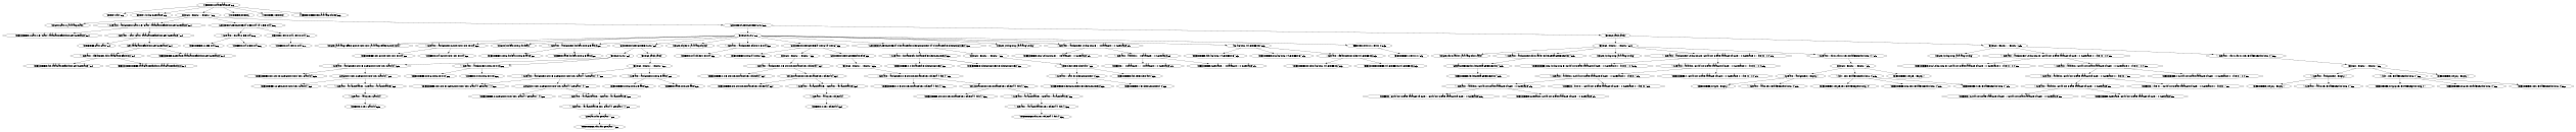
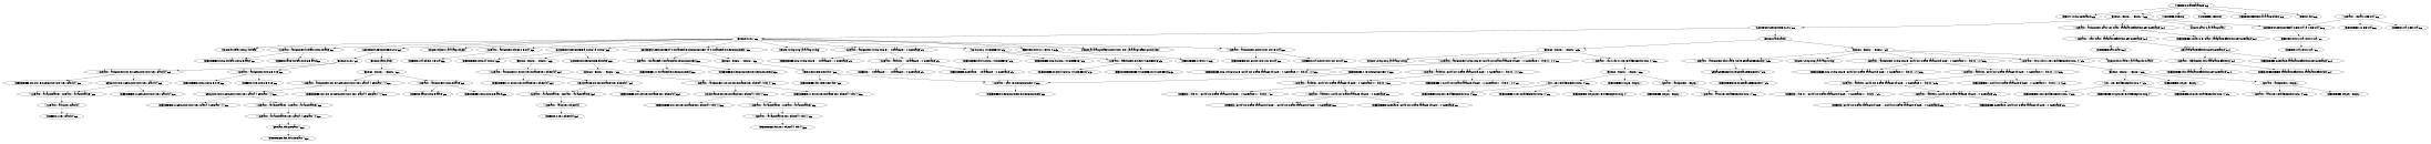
  digraph {
    n1 [label=<(METHOD,createDataType)<SUB>513</SUB>>]
    n2 [label=<(PARAM,this)<SUB>513</SUB>>]
    n3 [label=<(PARAM,String typeName)<SUB>513</SUB>>]
    n4 [label=<(BLOCK,&lt;empty&gt;,&lt;empty&gt;)<SUB>513</SUB>>]
    n5 [label=<(MODIFIER,PUBLIC)>]
    n6 [label=<(MODIFIER,VIRTUAL)>]
    n7 [label=<(METHOD_RETURN,java.lang.Object)<SUB>513</SUB>>]
    n8 [label=<(LOCAL,Class c: java.lang.Class)>]
    n9 [label=<(&lt;operator&gt;.assignment,Class c = (Class) dataClassDefinitions.get(typeName))<SUB>514</SUB>>]
    n10 [label=<(CONTROL_STRUCTURE,if (c == null),if (c == null))<SUB>516</SUB>>]
    n11 [label=<(CONTROL_STRUCTURE,try,try)<SUB>519</SUB>>]
    n12 [label=<(IDENTIFIER,c,Class c = (Class) dataClassDefinitions.get(typeName))<SUB>514</SUB>>]
    n13 [label=<(&lt;operator&gt;.cast,(Class) dataClassDefinitions.get(typeName))<SUB>514</SUB>>]
    n14 [label=<(&lt;operator&gt;.equals,c == null)<SUB>516</SUB>>]
    n15 [label=<(RETURN,return null;,return null;)<SUB>517</SUB>>]
    n16 [label=<(BLOCK,try,try)<SUB>519</SUB>>]
    n17 [label=<(BLOCK,catch,catch)>]
    n18 [label=<(TYPE_REF,Class,Class)<SUB>514</SUB>>]
    n19 [label=<(get,dataClassDefinitions.get(typeName))<SUB>514</SUB>>]
    n20 [label=<(&lt;operator&gt;.fieldAccess,this.dataClassDefinitions)<SUB>514</SUB>>]
    n21 [label=<(IDENTIFIER,typeName,dataClassDefinitions.get(typeName))<SUB>514</SUB>>]
    n22 [label=<(IDENTIFIER,this,dataClassDefinitions.get(typeName))<SUB>514</SUB>>]
    n23 [label=<(FIELD_IDENTIFIER,dataClassDefinitions,dataClassDefinitions)<SUB>514</SUB>>]
    n24 [label=<(IDENTIFIER,c,c == null)<SUB>516</SUB>>]
    n25 [label=<(LITERAL,null,c == null)<SUB>516</SUB>>]
    n26 [label=<(LITERAL,null,return null;)<SUB>517</SUB>>]
    n27 [label=<(LOCAL,java.lang.reflect.Constructor ctor: java.lang.reflect.Constructor)>]
    n28 [label=<(&lt;operator&gt;.assignment,Constructor ctor = null)<SUB>520</SUB>>]
    n29 [label=<(LOCAL,boolean noArg: boolean)>]
    n30 [label=<(&lt;operator&gt;.assignment,boolean noArg = false)<SUB>521</SUB>>]
    n31 [label=<(CONTROL_STRUCTURE,try,try)<SUB>524</SUB>>]
    n32 [label=<(LOCAL,Object o: java.lang.Object)>]
    n33 [label=<(&lt;operator&gt;.assignment,Object o = null)<SUB>532</SUB>>]
    n34 [label=<(CONTROL_STRUCTURE,if (noArg),if (noArg))<SUB>533</SUB>>]
    n35 [label=<(CONTROL_STRUCTURE,if (o instanceof ProjectComponent),if (o instanceof ProjectComponent))<SUB>538</SUB>>]
    n36 [label=<(LOCAL,String msg: java.lang.String)>]
    n37 [label=<(&lt;operator&gt;.assignment,String msg = &quot;   +DataType: &quot; + typeName)<SUB>541</SUB>>]
    n38 [label=<(log,log(msg, MSG_DEBUG))<SUB>542</SUB>>]
    n39 [label=<(RETURN,return o;,return o;)<SUB>543</SUB>>]
    n40 [label=<(BLOCK,&lt;empty&gt;,&lt;empty&gt;)<SUB>544</SUB>>]
    n41 [label=<(BLOCK,&lt;empty&gt;,&lt;empty&gt;)<SUB>549</SUB>>]
    n42 [label=<(IDENTIFIER,ctor,Constructor ctor = null)<SUB>520</SUB>>]
    n43 [label=<(LITERAL,null,Constructor ctor = null)<SUB>520</SUB>>]
    n44 [label=<(IDENTIFIER,noArg,boolean noArg = false)<SUB>521</SUB>>]
    n45 [label=<(LITERAL,false,boolean noArg = false)<SUB>521</SUB>>]
    n46 [label=<(BLOCK,try,try)<SUB>524</SUB>>]
    n47 [label=<(BLOCK,catch,catch)>]
    n48 [label=<(LITERAL,null,Object o = null)<SUB>532</SUB>>]
    n49 [label=<(IDENTIFIER,noArg,if (noArg))<SUB>533</SUB>>]
    n50 [label=<(BLOCK,&lt;empty&gt;,&lt;empty&gt;)<SUB>533</SUB>>]
    n51 [label=<(CONTROL_STRUCTURE,else,else)<SUB>535</SUB>>]
    n52 [label=<(&lt;operator&gt;.instanceOf,o instanceof ProjectComponent)<SUB>538</SUB>>]
    n53 [label=<(BLOCK,&lt;empty&gt;,&lt;empty&gt;)<SUB>538</SUB>>]
    n54 [label=<(IDENTIFIER,msg,String msg = &quot;   +DataType: &quot; + typeName)<SUB>541</SUB>>]
    n55 [label=<(&lt;operator&gt;.addition,&quot;   +DataType: &quot; + typeName)<SUB>541</SUB>>]
    n56 [label=<(IDENTIFIER,this,log(msg, MSG_DEBUG))<SUB>542</SUB>>]
    n57 [label=<(IDENTIFIER,msg,log(msg, MSG_DEBUG))<SUB>542</SUB>>]
    n58 [label=<(&lt;operator&gt;.fieldAccess,Project.MSG_DEBUG)<SUB>542</SUB>>]
    n59 [label=<(IDENTIFIER,o,return o;)<SUB>543</SUB>>]
    n60 [label=<(&lt;operator&gt;.assignment,ctor = c.getConstructor(new Class[0]))<SUB>525</SUB>>]
    n61 [label=<(&lt;operator&gt;.assignment,noArg = true)<SUB>526</SUB>>]
    n62 [label=<(BLOCK,&lt;empty&gt;,&lt;empty&gt;)<SUB>527</SUB>>]
    n63 [label=<(IDENTIFIER,ctor,ctor = c.getConstructor(new Class[0]))<SUB>525</SUB>>]
    n64 [label=<(getConstructor,c.getConstructor(new Class[0]))<SUB>525</SUB>>]
    n65 [label=<(IDENTIFIER,noArg,noArg = true)<SUB>526</SUB>>]
    n66 [label=<(LITERAL,true,noArg = true)<SUB>526</SUB>>]
    n67 [label=<(IDENTIFIER,c,c.getConstructor(new Class[0]))<SUB>525</SUB>>]
    n68 [label=<(&lt;operator&gt;.arrayInitializer,&lt;operator&gt;.arrayInitializer)<SUB>525</SUB>>]
    n69 [label=<(&lt;operator&gt;.alloc,new Class[0])>]
    n70 [label=<(LITERAL,0,new Class[0])<SUB>525</SUB>>]
    n71 [label=<(&lt;operator&gt;.assignment,ctor = c.getConstructor(new Class[] { getClass() }))<SUB>528</SUB>>]
    n72 [label=<(&lt;operator&gt;.assignment,noArg = false)<SUB>529</SUB>>]
    n73 [label=<(IDENTIFIER,ctor,ctor = c.getConstructor(new Class[] { getClass() }))<SUB>528</SUB>>]
    n74 [label=<(getConstructor,c.getConstructor(new Class[] { getClass() }))<SUB>528</SUB>>]
    n75 [label=<(IDENTIFIER,noArg,noArg = false)<SUB>529</SUB>>]
    n76 [label=<(LITERAL,false,noArg = false)<SUB>529</SUB>>]
    n77 [label=<(IDENTIFIER,c,c.getConstructor(new Class[] { getClass() }))<SUB>528</SUB>>]
    n78 [label=<(&lt;operator&gt;.arrayInitializer,&lt;operator&gt;.arrayInitializer)<SUB>528</SUB>>]
    n79 [label=<(&lt;operator&gt;.arrayInitializer,new Class[] { getClass() })<SUB>528</SUB>>]
    n80 [label=<(getClass,this.getClass())<SUB>528</SUB>>]
    n81 [label=<(IDENTIFIER,this,this.getClass())<SUB>528</SUB>>]
    n82 [label=<(&lt;operator&gt;.assignment,o = ctor.newInstance(new Object[0]))<SUB>534</SUB>>]
    n83 [label=<(BLOCK,&lt;empty&gt;,&lt;empty&gt;)<SUB>535</SUB>>]
    n84 [label=<(IDENTIFIER,o,o = ctor.newInstance(new Object[0]))<SUB>534</SUB>>]
    n85 [label=<(newInstance,ctor.newInstance(new Object[0]))<SUB>534</SUB>>]
    n86 [label=<(IDENTIFIER,ctor,ctor.newInstance(new Object[0]))<SUB>534</SUB>>]
    n87 [label=<(&lt;operator&gt;.arrayInitializer,&lt;operator&gt;.arrayInitializer)<SUB>534</SUB>>]
    n88 [label=<(&lt;operator&gt;.alloc,new Object[0])>]
    n89 [label=<(LITERAL,0,new Object[0])<SUB>534</SUB>>]
    n90 [label=<(&lt;operator&gt;.assignment,o = ctor.newInstance(new Object[] { this }))<SUB>536</SUB>>]
    n91 [label=<(IDENTIFIER,o,o = ctor.newInstance(new Object[] { this }))<SUB>536</SUB>>]
    n92 [label=<(newInstance,ctor.newInstance(new Object[] { this }))<SUB>536</SUB>>]
    n93 [label=<(IDENTIFIER,ctor,ctor.newInstance(new Object[] { this }))<SUB>536</SUB>>]
    n94 [label=<(&lt;operator&gt;.arrayInitializer,&lt;operator&gt;.arrayInitializer)<SUB>536</SUB>>]
    n95 [label=<(&lt;operator&gt;.arrayInitializer,new Object[] { this })<SUB>536</SUB>>]
    n96 [label=<(IDENTIFIER,this,new Object[] { this })<SUB>536</SUB>>]
    n97 [label=<(IDENTIFIER,o,o instanceof ProjectComponent)<SUB>538</SUB>>]
    n98 [label=<(TYPE_REF,ProjectComponent,ProjectComponent)<SUB>538</SUB>>]
    n99 [label=<(setProject,setProject(this))<SUB>539</SUB>>]
    n100 [label=<(&lt;operator&gt;.cast,(ProjectComponent) o)<SUB>539</SUB>>]
    n101 [label=<(IDENTIFIER,this,setProject(this))<SUB>539</SUB>>]
    n102 [label=<(TYPE_REF,ProjectComponent,ProjectComponent)<SUB>539</SUB>>]
    n103 [label=<(IDENTIFIER,o,(ProjectComponent) o)<SUB>539</SUB>>]
    n104 [label=<(LITERAL,&quot;   +DataType: &quot;,&quot;   +DataType: &quot; + typeName)<SUB>541</SUB>>]
    n105 [label=<(IDENTIFIER,typeName,&quot;   +DataType: &quot; + typeName)<SUB>541</SUB>>]
    n106 [label=<(IDENTIFIER,Project,log(msg, MSG_DEBUG))<SUB>542</SUB>>]
    n107 [label=<(FIELD_IDENTIFIER,MSG_DEBUG,MSG_DEBUG)<SUB>542</SUB>>]
    n108 [label=<(LOCAL,Throwable t: java.lang.Throwable)>]
    n109 [label=<(&lt;operator&gt;.assignment,Throwable t = ite.getTargetException())<SUB>545</SUB>>]
    n110 [label=<(LOCAL,String msg: java.lang.String)>]
    n111 [label=<(&lt;operator&gt;.assignment,String msg = &quot;Could not create datatype of type: &quot; + typeName + &quot; due to &quot; + t)<SUB>546</SUB>>]
    n112 [label=<(&lt;operator&gt;.throw,throw new BuildException(msg, t);)<SUB>548</SUB>>]
    n113 [label=<(LOCAL,String msg: java.lang.String)>]
    n114 [label=<(&lt;operator&gt;.assignment,String msg = &quot;Could not create datatype of type: &quot; + typeName + &quot; due to &quot; + t)<SUB>550</SUB>>]
    n115 [label=<(&lt;operator&gt;.throw,throw new BuildException(msg, t);)<SUB>552</SUB>>]
    n116 [label=<(getTargetException,ite.getTargetException())<SUB>545</SUB>>]
    n117 [label=<(IDENTIFIER,msg,String msg = &quot;Could not create datatype of type: &quot; + typeName + &quot; due to &quot; + t)<SUB>546</SUB>>]
    n118 [label=<(&lt;operator&gt;.addition,&quot;Could not create datatype of type: &quot; + typeName + &quot; due to &quot; + t)<SUB>546</SUB>>]
    n119 [label=<(BLOCK,&lt;empty&gt;,&lt;empty&gt;)<SUB>548</SUB>>]
    n120 [label=<(IDENTIFIER,ite,ite.getTargetException())<SUB>545</SUB>>]
    n121 [label=<(&lt;operator&gt;.addition,&quot;Could not create datatype of type: &quot; + typeName + &quot; due to &quot;)<SUB>546</SUB>>]
    n122 [label=<(IDENTIFIER,t,&quot;Could not create datatype of type: &quot; + typeName + &quot; due to &quot; + t)<SUB>547</SUB>>]
    n123 [label=<(&lt;operator&gt;.addition,&quot;Could not create datatype of type: &quot; + typeName)<SUB>546</SUB>>]
    n124 [label=<(LITERAL,&quot; due to &quot;,&quot;Could not create datatype of type: &quot; + typeName + &quot; due to &quot;)<SUB>547</SUB>>]
    n125 [label=<(LITERAL,&quot;Could not create datatype of type: &quot;,&quot;Could not create datatype of type: &quot; + typeName)<SUB>546</SUB>>]
    n126 [label=<(IDENTIFIER,typeName,&quot;Could not create datatype of type: &quot; + typeName)<SUB>547</SUB>>]
    n127 [label=<(&lt;operator&gt;.assignment,&lt;empty&gt;)>]
    n128 [label=<(&lt;init&gt;,new BuildException(msg, t))<SUB>548</SUB>>]
    n129 [label=<(IDENTIFIER,$obj25,&lt;empty&gt;)>]
    n130 [label=<(IDENTIFIER,$obj25,&lt;empty&gt;)>]
    n131 [label=<(&lt;operator&gt;.alloc,new BuildException(msg, t))<SUB>548</SUB>>]
    n132 [label=<(IDENTIFIER,$obj25,new BuildException(msg, t))>]
    n133 [label=<(IDENTIFIER,msg,new BuildException(msg, t))<SUB>548</SUB>>]
    n134 [label=<(IDENTIFIER,t,new BuildException(msg, t))<SUB>548</SUB>>]
    n135 [label=<(IDENTIFIER,msg,String msg = &quot;Could not create datatype of type: &quot; + typeName + &quot; due to &quot; + t)<SUB>550</SUB>>]
    n136 [label=<(&lt;operator&gt;.addition,&quot;Could not create datatype of type: &quot; + typeName + &quot; due to &quot; + t)<SUB>550</SUB>>]
    n137 [label=<(BLOCK,&lt;empty&gt;,&lt;empty&gt;)<SUB>552</SUB>>]
    n138 [label=<(&lt;operator&gt;.addition,&quot;Could not create datatype of type: &quot; + typeName + &quot; due to &quot;)<SUB>550</SUB>>]
    n139 [label=<(IDENTIFIER,t,&quot;Could not create datatype of type: &quot; + typeName + &quot; due to &quot; + t)<SUB>551</SUB>>]
    n140 [label=<(&lt;operator&gt;.addition,&quot;Could not create datatype of type: &quot; + typeName)<SUB>550</SUB>>]
    n141 [label=<(LITERAL,&quot; due to &quot;,&quot;Could not create datatype of type: &quot; + typeName + &quot; due to &quot;)<SUB>551</SUB>>]
    n142 [label=<(LITERAL,&quot;Could not create datatype of type: &quot;,&quot;Could not create datatype of type: &quot; + typeName)<SUB>550</SUB>>]
    n143 [label=<(IDENTIFIER,typeName,&quot;Could not create datatype of type: &quot; + typeName)<SUB>551</SUB>>]
    n144 [label=<(&lt;operator&gt;.assignment,&lt;empty&gt;)>]
    n145 [label=<(&lt;init&gt;,new BuildException(msg, t))<SUB>552</SUB>>]
    n146 [label=<(IDENTIFIER,$obj26,&lt;empty&gt;)>]
    n147 [label=<(IDENTIFIER,$obj26,&lt;empty&gt;)>]
    n148 [label=<(&lt;operator&gt;.alloc,new BuildException(msg, t))<SUB>552</SUB>>]
    n149 [label=<(IDENTIFIER,$obj26,new BuildException(msg, t))>]
    n150 [label=<(IDENTIFIER,msg,new BuildException(msg, t))<SUB>552</SUB>>]
    n151 [label=<(IDENTIFIER,t,new BuildException(msg, t))<SUB>552</SUB>>]
    n1 -> n2
    n1 -> n3
    n1 -> n4
    n1 -> n5
    n1 -> n6
    n1 -> n7
    n4 -> n8
    n4 -> n9
    n4 -> n10
    n4 -> n11
    n9 -> n12
    n9 -> n13
-   n10 -> n14
+   n14 -> n10
    n10 -> n15
    n11 -> n16
    n11 -> n17
    n13 -> n18
    n13 -> n19
    n14 -> n24
    n14 -> n25
    n15 -> n26
    n16 -> n27
    n16 -> n28
    n16 -> n29
    n16 -> n30
    n16 -> n31
    n16 -> n32
    n16 -> n33
    n16 -> n34
    n16 -> n35
    n16 -> n36
    n16 -> n37
    n16 -> n38
    n16 -> n39
    n17 -> n40
    n17 -> n41
    n19 -> n20
    n19 -> n21
    n20 -> n22
    n20 -> n23
    n28 -> n42
    n28 -> n43
    n30 -> n44
    n30 -> n45
    n31 -> n46
    n31 -> n47
    n33 -> n48
    n34 -> n49
    n34 -> n50
    n34 -> n51
    n35 -> n52
    n35 -> n53
    n37 -> n54
    n37 -> n55
    n38 -> n56
    n38 -> n57
    n38 -> n58
    n39 -> n59
    n40 -> n108
    n40 -> n109
    n40 -> n110
    n40 -> n111
    n40 -> n112
    n41 -> n113
    n41 -> n114
    n41 -> n115
    n46 -> n60
    n46 -> n61
    n47 -> n62
    n50 -> n82
    n51 -> n83
    n52 -> n97
    n52 -> n98
    n53 -> n99
    n55 -> n104
    n55 -> n105
    n58 -> n106
    n58 -> n107
    n60 -> n63
    n60 -> n64
    n61 -> n65
    n61 -> n66
    n62 -> n71
    n62 -> n72
    n64 -> n67
    n64 -> n68
    n68 -> n69
    n69 -> n70
    n71 -> n73
    n71 -> n74
    n72 -> n75
    n72 -> n76
    n74 -> n77
    n74 -> n78
    n78 -> n79
    n79 -> n80
    n80 -> n81
    n82 -> n84
    n82 -> n85
    n83 -> n90
    n85 -> n86
    n85 -> n87
    n87 -> n88
    n88 -> n89
    n90 -> n91
    n90 -> n92
    n92 -> n93
    n92 -> n94
    n94 -> n95
    n95 -> n96
    n99 -> n100
    n99 -> n101
    n100 -> n102
-   n100 -> n103
+   n103 -> n100
    n109 -> n116
    n111 -> n117
    n111 -> n118
    n112 -> n119
    n114 -> n135
    n114 -> n136
    n115 -> n137
    n116 -> n120
    n118 -> n121
    n118 -> n122
    n119 -> n127
    n119 -> n128
    n119 -> n129
    n121 -> n123
    n121 -> n124
    n123 -> n125
    n123 -> n126
    n127 -> n130
    n127 -> n131
    n128 -> n132
    n128 -> n133
    n128 -> n134
    n136 -> n138
    n136 -> n139
    n137 -> n144
    n137 -> n145
    n137 -> n146
    n138 -> n140
    n138 -> n141
    n140 -> n142
    n140 -> n143
    n144 -> n147
    n144 -> n148
    n145 -> n149
    n145 -> n150
    n145 -> n151
  }
